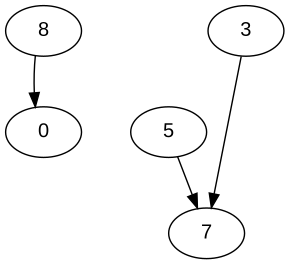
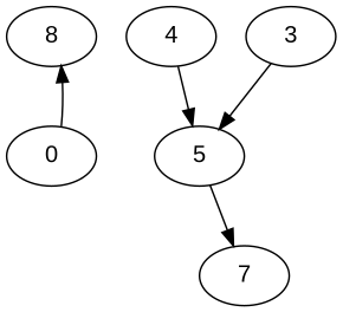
  digraph {
    fontname="Liberation Sans"
    node [fontname="Liberation Sans"]
    edge [fontname="Liberation Sans"]
    n1 [label=8]
    0
    3
    5
+   4
    7
-   n1 -> 0
-   3 -> 7
+   0 -> n1
+   3 -> 5
    5 -> 7
+   4 -> 5
  }
